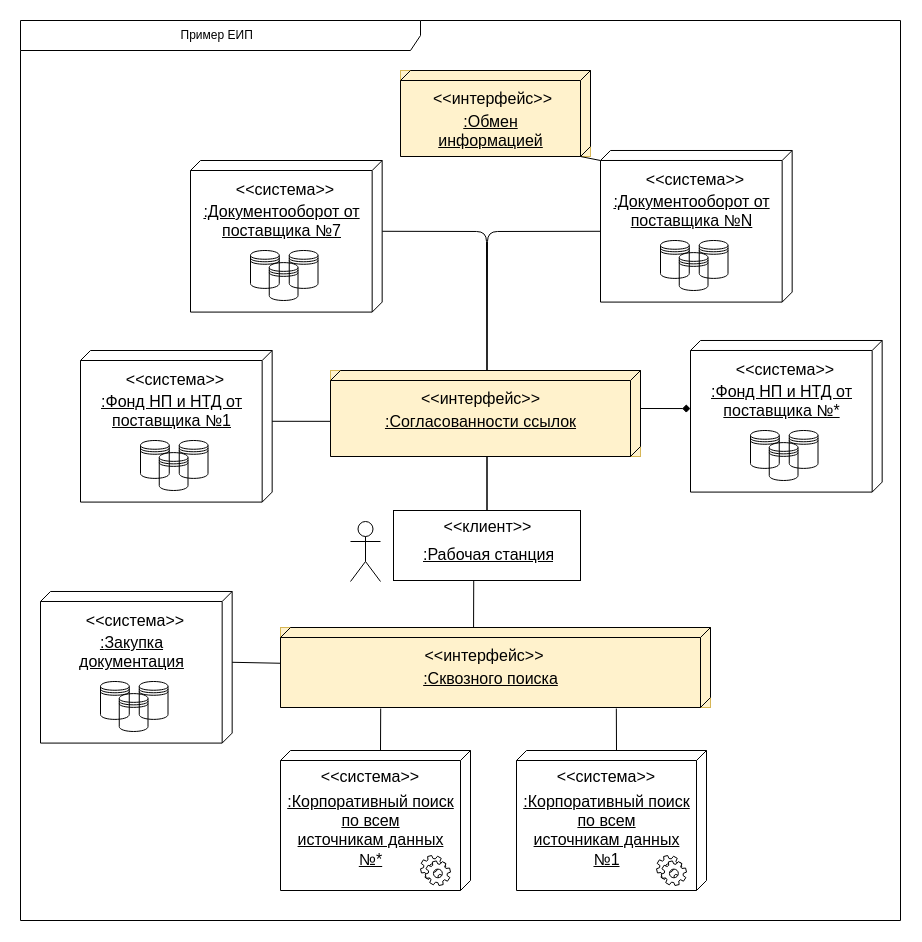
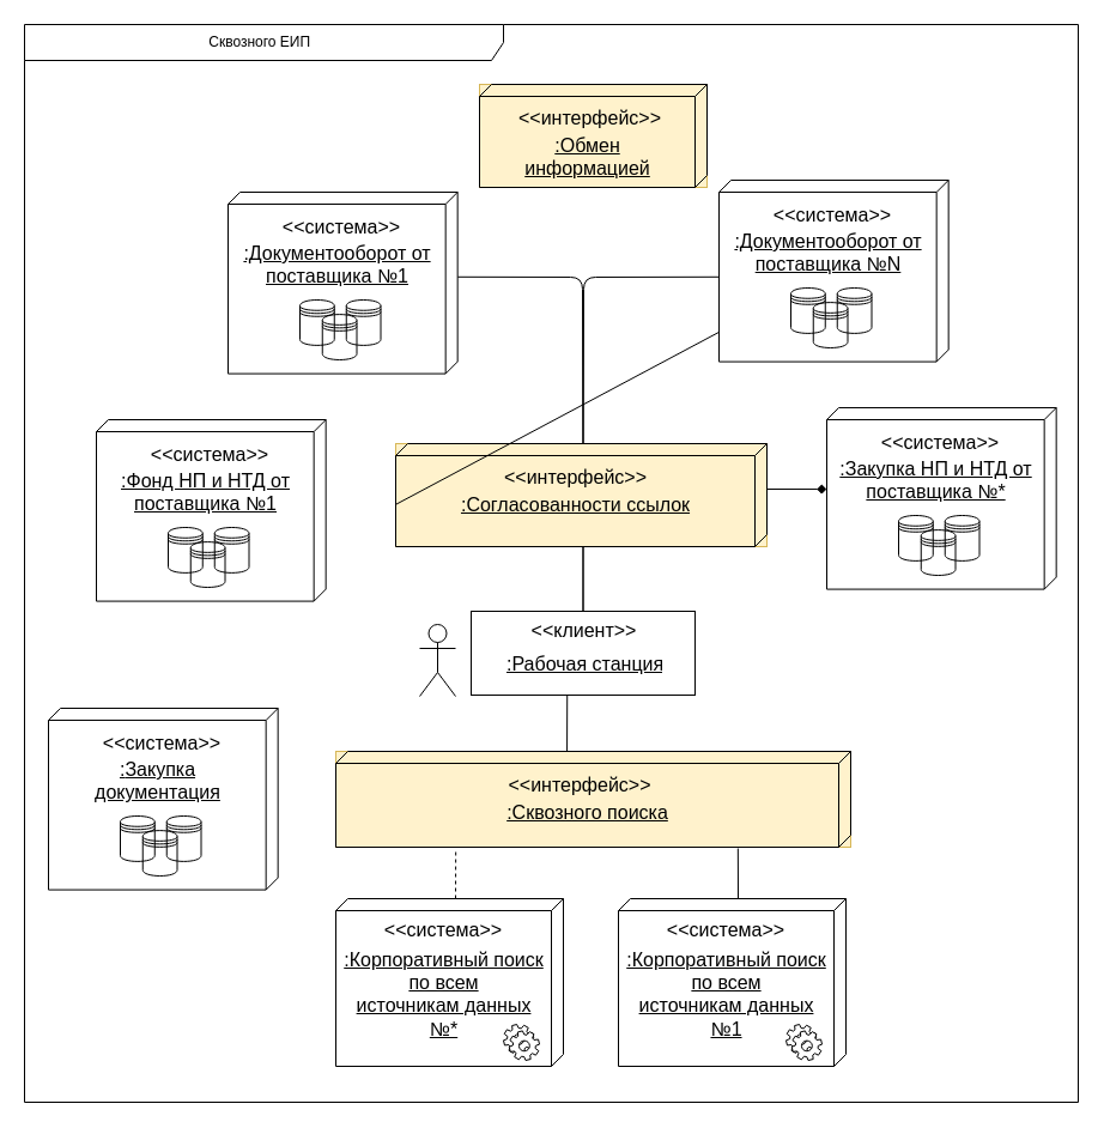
  <mxCell id="0" />
  <mxCell id="1" parent="0" />
  <mxCell id="2" value="" style="endArrow=none;html=1;entryX=0.5;entryY=0;entryDx=0;entryDy=0;exitX=0;exitY=0;exitDx=70.789;exitDy=0;exitPerimeter=0;" edge="1" parent="1" source="46" target="6"><mxGeometry width="50" height="50" relative="1" as="geometry"><mxPoint x="486" y="250" as="sourcePoint" /><mxPoint x="560" y="480" as="targetPoint" /><Array as="points"><mxPoint x="486" y="231" /></Array></mxGeometry></mxCell>
  <mxCell id="3" value="" style="endArrow=none;html=1;entryX=0.5;entryY=0;entryDx=0;entryDy=0;exitX=0;exitY=0;exitDx=80.789;exitDy=191.667;exitPerimeter=0;" edge="1" parent="1" source="53" target="6"><mxGeometry width="50" height="50" relative="1" as="geometry"><mxPoint x="560" y="240" as="sourcePoint" /><mxPoint x="560" y="480" as="targetPoint" /><Array as="points"><mxPoint x="487" y="231" /></Array></mxGeometry></mxCell>
  <mxCell id="4" value="" style="group;fillColor=#ffffff;" parent="1" vertex="1" connectable="0"><mxGeometry x="350" y="511" width="230" height="70" as="geometry" /></mxCell>
  <mxCell id="5" value="Actor" style="shape=umlActor;verticalLabelPosition=bottom;verticalAlign=top;html=1;noLabel=1;fontColor=none;" parent="4" vertex="1"><mxGeometry y="10" width="30" height="60" as="geometry" /></mxCell>
  <mxCell id="6" value="&amp;lt;&amp;lt;клиент&amp;gt;&amp;gt;" style="html=1;labelBackgroundColor=none;fillColor=none;fontSize=16;fontColor=none;verticalAlign=top;" parent="4" vertex="1"><mxGeometry x="43" y="-1" width="187" height="70" as="geometry" /></mxCell>
  <mxCell id="7" value="&lt;u&gt;:Рабочая станция&lt;/u&gt;" style="text;strokeColor=none;fillColor=none;align=left;verticalAlign=top;spacingLeft=4;spacingRight=4;overflow=hidden;rotatable=0;points=[[0,0.5],[1,0.5]];portConstraint=eastwest;labelBackgroundColor=none;fontSize=16;fontColor=none;html=1;" parent="4" vertex="1"><mxGeometry x="66.5" y="27" width="140" height="26" as="geometry" /></mxCell>
- <mxCell id="8" value="Пример ЕИП&amp;nbsp;&amp;nbsp;" style="shape=umlFrame;whiteSpace=wrap;html=1;width=400;height=30;" parent="1" vertex="1"><mxGeometry x="20" y="20" width="880" height="900" as="geometry" /></mxCell>
+ <mxCell id="8" value="Сквозного ЕИП&amp;nbsp;&amp;nbsp;" style="shape=umlFrame;whiteSpace=wrap;html=1;width=400;height=30;" parent="1" vertex="1"><mxGeometry x="20" y="20" width="880" height="900" as="geometry" /></mxCell>
  <mxCell id="9" value="" style="group;fillColor=#ffffff;" parent="1" vertex="1" connectable="0"><mxGeometry x="40" y="591" width="191.667" height="151.579" as="geometry" /></mxCell>
  <mxCell id="10" value="&lt;span&gt;:&lt;/span&gt;Закупка&lt;br&gt;документация" style="verticalAlign=top;align=center;spacingTop=35;spacingLeft=2;spacingRight=12;shape=cube;size=10;direction=south;fontStyle=4;html=1;labelBackgroundColor=none;fillColor=none;fontSize=16;fontColor=none;" parent="9" vertex="1"><mxGeometry width="191.667" height="151.579" as="geometry" /></mxCell>
  <mxCell id="11" value="&lt;span&gt;&amp;lt;&amp;lt;система&amp;gt;&amp;gt;&lt;/span&gt;" style="text;whiteSpace=wrap;html=1;fontSize=16;fontColor=none;align=center;" parent="9" vertex="1"><mxGeometry x="20" y="12.86" width="150" height="38.57" as="geometry" /></mxCell>
  <mxCell id="12" value="" style="group" parent="9" vertex="1" connectable="0"><mxGeometry x="60.005" y="90.001" width="67.5" height="49.991" as="geometry" /></mxCell>
  <mxCell id="13" value="" style="shape=datastore;whiteSpace=wrap;html=1;labelBackgroundColor=none;fillColor=none;fontSize=16;fontColor=none;align=center;" parent="12" vertex="1"><mxGeometry x="18.743" y="12.096" width="28.75" height="37.895" as="geometry" /></mxCell>
  <mxCell id="14" value="" style="shape=datastore;whiteSpace=wrap;html=1;labelBackgroundColor=none;fillColor=none;fontSize=16;fontColor=none;align=center;" parent="12" vertex="1"><mxGeometry x="38.75" y="1.137e-13" width="28.75" height="37.895" as="geometry" /></mxCell>
  <mxCell id="15" value="" style="shape=datastore;whiteSpace=wrap;html=1;labelBackgroundColor=none;fillColor=none;fontSize=16;fontColor=none;align=center;" parent="12" vertex="1"><mxGeometry width="28.75" height="37.895" as="geometry" /></mxCell>
  <mxCell id="16" value="" style="group;labelBackgroundColor=#ffffff;fillColor=#ffffff;" parent="1" vertex="1" connectable="0"><mxGeometry x="690" y="340" width="191.667" height="151.579" as="geometry" /></mxCell>
- <mxCell id="17" value="&lt;span&gt;:Фонд НП и НТД от&lt;/span&gt;&lt;div&gt;поставщика №*&lt;/div&gt;" style="verticalAlign=top;align=center;spacingTop=35;spacingLeft=2;spacingRight=12;shape=cube;size=10;direction=south;fontStyle=4;html=1;labelBackgroundColor=none;fillColor=none;fontSize=16;fontColor=none;" parent="16" vertex="1"><mxGeometry width="191.667" height="151.579" as="geometry" /></mxCell>
+ <mxCell id="17" value="&lt;span&gt;:Закупка НП и НТД от&lt;/span&gt;&lt;div&gt;поставщика №*&lt;/div&gt;" style="verticalAlign=top;align=center;spacingTop=35;spacingLeft=2;spacingRight=12;shape=cube;size=10;direction=south;fontStyle=4;html=1;labelBackgroundColor=none;fillColor=none;fontSize=16;fontColor=none;" parent="16" vertex="1"><mxGeometry width="191.667" height="151.579" as="geometry" /></mxCell>
  <mxCell id="18" value="&lt;span&gt;&amp;lt;&amp;lt;система&amp;gt;&amp;gt;&lt;/span&gt;" style="text;whiteSpace=wrap;html=1;fontSize=16;fontColor=none;align=center;" parent="16" vertex="1"><mxGeometry x="20" y="12.86" width="150" height="38.57" as="geometry" /></mxCell>
  <mxCell id="19" value="" style="group" parent="16" vertex="1" connectable="0"><mxGeometry x="60.005" y="90.001" width="67.5" height="49.991" as="geometry" /></mxCell>
  <mxCell id="20" value="" style="shape=datastore;whiteSpace=wrap;html=1;labelBackgroundColor=none;fillColor=none;fontSize=16;fontColor=none;align=center;" parent="19" vertex="1"><mxGeometry x="18.743" y="12.096" width="28.75" height="37.895" as="geometry" /></mxCell>
  <mxCell id="21" value="" style="shape=datastore;whiteSpace=wrap;html=1;labelBackgroundColor=none;fillColor=none;fontSize=16;fontColor=none;align=center;" parent="19" vertex="1"><mxGeometry x="38.75" y="1.137e-13" width="28.75" height="37.895" as="geometry" /></mxCell>
  <mxCell id="22" value="" style="shape=datastore;whiteSpace=wrap;html=1;labelBackgroundColor=none;fillColor=none;fontSize=16;fontColor=none;align=center;" parent="19" vertex="1"><mxGeometry width="28.75" height="37.895" as="geometry" /></mxCell>
  <mxCell id="23" value="" style="group;fillColor=#ffffff;" parent="1" vertex="1" connectable="0"><mxGeometry x="516" y="750" width="190" height="140" as="geometry" /></mxCell>
  <mxCell id="24" value=":Корпоративный поиск&lt;br&gt;по всем&lt;br&gt;источникам данных&lt;br&gt;№1" style="verticalAlign=top;align=center;spacingTop=35;spacingLeft=2;spacingRight=12;shape=cube;size=10;direction=south;fontStyle=4;html=1;labelBackgroundColor=none;fillColor=none;fontSize=16;fontColor=none;" parent="23" vertex="1"><mxGeometry width="190" height="140" as="geometry" /></mxCell>
  <mxCell id="25" value="&lt;span&gt;&amp;lt;&amp;lt;система&amp;gt;&amp;gt;&lt;/span&gt;" style="text;whiteSpace=wrap;html=1;fontSize=16;fontColor=none;align=center;" parent="23" vertex="1"><mxGeometry x="10" y="10" width="160" height="30" as="geometry" /></mxCell>
  <mxCell id="26" value="" style="shape=mxgraph.bpmn.service_task;html=1;outlineConnect=0;align=center;" parent="23" vertex="1"><mxGeometry x="140" y="105" width="30" height="30" as="geometry" /></mxCell>
  <mxCell id="27" value="" style="group;fillColor=#ffffff;" parent="1" vertex="1" connectable="0"><mxGeometry x="280" y="750" width="190" height="140" as="geometry" /></mxCell>
  <mxCell id="28" value=":Корпоративный поиск&lt;br&gt;по всем&lt;br&gt;источникам данных&lt;br&gt;№*" style="verticalAlign=top;align=center;spacingTop=35;spacingLeft=2;spacingRight=12;shape=cube;size=10;direction=south;fontStyle=4;html=1;labelBackgroundColor=none;fillColor=none;fontSize=16;fontColor=none;" parent="27" vertex="1"><mxGeometry width="190" height="140" as="geometry" /></mxCell>
  <mxCell id="29" value="&lt;span&gt;&amp;lt;&amp;lt;система&amp;gt;&amp;gt;&lt;/span&gt;" style="text;whiteSpace=wrap;html=1;fontSize=16;fontColor=none;align=center;" parent="27" vertex="1"><mxGeometry x="10" y="10" width="160" height="30" as="geometry" /></mxCell>
  <mxCell id="30" value="" style="shape=mxgraph.bpmn.service_task;html=1;outlineConnect=0;align=center;" parent="27" vertex="1"><mxGeometry x="140" y="105" width="30" height="30" as="geometry" /></mxCell>
  <mxCell id="31" value="" style="group;labelBackgroundColor=#FFFFFF;fillColor=#ffffff;" parent="1" vertex="1" connectable="0"><mxGeometry x="80" y="350" width="191.667" height="151.579" as="geometry" /></mxCell>
  <mxCell id="32" value="&lt;span&gt;:Фонд НП и НТД от&lt;/span&gt;&lt;div&gt;поставщика №1&lt;/div&gt;" style="verticalAlign=top;align=center;spacingTop=35;spacingLeft=2;spacingRight=12;shape=cube;size=10;direction=south;fontStyle=4;html=1;labelBackgroundColor=none;fillColor=none;fontSize=16;fontColor=none;" parent="31" vertex="1"><mxGeometry width="191.667" height="151.579" as="geometry" /></mxCell>
  <mxCell id="33" value="&lt;span&gt;&amp;lt;&amp;lt;система&amp;gt;&amp;gt;&lt;/span&gt;" style="text;whiteSpace=wrap;html=1;fontSize=16;fontColor=none;align=center;" parent="31" vertex="1"><mxGeometry x="20" y="12.86" width="150" height="38.57" as="geometry" /></mxCell>
  <mxCell id="34" value="" style="group" parent="31" vertex="1" connectable="0"><mxGeometry x="60.005" y="90.001" width="67.5" height="49.991" as="geometry" /></mxCell>
  <mxCell id="35" value="" style="shape=datastore;whiteSpace=wrap;html=1;labelBackgroundColor=none;fillColor=none;fontSize=16;fontColor=none;align=center;" parent="34" vertex="1"><mxGeometry x="18.743" y="12.096" width="28.75" height="37.895" as="geometry" /></mxCell>
  <mxCell id="36" value="" style="shape=datastore;whiteSpace=wrap;html=1;labelBackgroundColor=none;fillColor=none;fontSize=16;fontColor=none;align=center;" parent="34" vertex="1"><mxGeometry x="38.75" y="1.137e-13" width="28.75" height="37.895" as="geometry" /></mxCell>
  <mxCell id="37" value="" style="shape=datastore;whiteSpace=wrap;html=1;labelBackgroundColor=none;fillColor=none;fontSize=16;fontColor=none;align=center;" parent="34" vertex="1"><mxGeometry width="28.75" height="37.895" as="geometry" /></mxCell>
  <mxCell id="38" value="" style="group;fillColor=#fff2cc;verticalAlign=bottom;labelBorderColor=none;strokeColor=#d6b656;" vertex="1" connectable="0" parent="1"><mxGeometry x="280" y="627" width="430" height="80" as="geometry" /></mxCell>
  <mxCell id="39" value=":Сквозного поиска" style="verticalAlign=top;align=center;spacingTop=35;spacingLeft=2;spacingRight=12;shape=cube;size=10;direction=south;fontStyle=4;html=1;labelBackgroundColor=none;fillColor=none;fontSize=16;fontColor=none;" vertex="1" parent="38"><mxGeometry width="430.0" height="80" as="geometry" /></mxCell>
  <mxCell id="40" value="&lt;span&gt;&amp;lt;&amp;lt;интерфейс&amp;gt;&amp;gt;&lt;/span&gt;" style="text;whiteSpace=wrap;html=1;fontSize=16;fontColor=none;align=center;verticalAlign=middle;" vertex="1" parent="38"><mxGeometry x="22.63" y="5.71" width="362.11" height="44.29" as="geometry" /></mxCell>
  <mxCell id="41" value="" style="group;fillColor=#fff2cc;verticalAlign=top;strokeColor=#d6b656;" vertex="1" connectable="0" parent="1"><mxGeometry x="330" y="370" width="310" height="86" as="geometry" /></mxCell>
  <mxCell id="42" value=":Согласованности ссылок" style="verticalAlign=top;align=center;spacingTop=35;spacingLeft=2;spacingRight=12;shape=cube;size=10;direction=south;fontStyle=4;html=1;labelBackgroundColor=none;fillColor=none;fontSize=16;fontColor=none;" vertex="1" parent="41"><mxGeometry width="310.0" height="86" as="geometry" /></mxCell>
  <mxCell id="43" value="&lt;span&gt;&amp;lt;&amp;lt;интерфейс&amp;gt;&amp;gt;&lt;/span&gt;" style="text;whiteSpace=wrap;html=1;fontSize=16;fontColor=none;align=center;verticalAlign=middle;" vertex="1" parent="41"><mxGeometry x="9.118" y="5.92" width="282.647" height="44.08" as="geometry" /></mxCell>
  <mxCell id="44" value="" style="endArrow=none;html=1;entryX=0.429;entryY=0.996;entryDx=0;entryDy=0;entryPerimeter=0;exitX=0;exitY=0.551;exitDx=0;exitDy=0;exitPerimeter=0;" edge="1" parent="1" source="39" target="6"><mxGeometry width="50" height="50" relative="1" as="geometry"><mxPoint x="640" y="857" as="sourcePoint" /><mxPoint x="690" y="807" as="targetPoint" /></mxGeometry></mxCell>
  <mxCell id="45" value="" style="group;fillColor=#ffffff;" parent="1" vertex="1" connectable="0"><mxGeometry x="190" y="160" width="191.667" height="151.579" as="geometry" /></mxCell>
- <mxCell id="46" value="&lt;span&gt;:Документооборот&amp;nbsp;от&lt;/span&gt;&lt;div&gt;поставщика №7&lt;/div&gt;" style="verticalAlign=top;align=center;spacingTop=35;spacingLeft=2;spacingRight=12;shape=cube;size=10;direction=south;fontStyle=4;html=1;labelBackgroundColor=none;fillColor=none;fontSize=16;fontColor=none;" parent="45" vertex="1"><mxGeometry width="191.667" height="151.579" as="geometry" /></mxCell>
+ <mxCell id="46" value="&lt;span&gt;:Документооборот&amp;nbsp;от&lt;/span&gt;&lt;div&gt;поставщика №1&lt;/div&gt;" style="verticalAlign=top;align=center;spacingTop=35;spacingLeft=2;spacingRight=12;shape=cube;size=10;direction=south;fontStyle=4;html=1;labelBackgroundColor=none;fillColor=none;fontSize=16;fontColor=none;" parent="45" vertex="1"><mxGeometry width="191.667" height="151.579" as="geometry" /></mxCell>
  <mxCell id="47" value="&lt;span&gt;&amp;lt;&amp;lt;система&amp;gt;&amp;gt;&lt;/span&gt;" style="text;whiteSpace=wrap;html=1;fontSize=16;fontColor=none;align=center;" parent="45" vertex="1"><mxGeometry x="10" y="12.86" width="170" height="38.57" as="geometry" /></mxCell>
  <mxCell id="48" value="" style="group" parent="45" vertex="1" connectable="0"><mxGeometry x="60.005" y="90.001" width="67.5" height="49.991" as="geometry" /></mxCell>
  <mxCell id="49" value="" style="shape=datastore;whiteSpace=wrap;html=1;labelBackgroundColor=none;fillColor=none;fontSize=16;fontColor=none;align=center;" parent="48" vertex="1"><mxGeometry x="18.743" y="12.096" width="28.75" height="37.895" as="geometry" /></mxCell>
  <mxCell id="50" value="" style="shape=datastore;whiteSpace=wrap;html=1;labelBackgroundColor=none;fillColor=none;fontSize=16;fontColor=none;align=center;" parent="48" vertex="1"><mxGeometry x="38.75" y="1.137e-13" width="28.75" height="37.895" as="geometry" /></mxCell>
  <mxCell id="51" value="" style="shape=datastore;whiteSpace=wrap;html=1;labelBackgroundColor=none;fillColor=none;fontSize=16;fontColor=none;align=center;" parent="48" vertex="1"><mxGeometry width="28.75" height="37.895" as="geometry" /></mxCell>
  <mxCell id="52" value="" style="group;fillColor=#ffffff;" parent="1" vertex="1" connectable="0"><mxGeometry x="600" y="150" width="191.667" height="151.579" as="geometry" /></mxCell>
  <mxCell id="53" value="&lt;span&gt;:Документооборот&amp;nbsp;от&lt;/span&gt;&lt;div&gt;поставщика №N&lt;/div&gt;" style="verticalAlign=top;align=center;spacingTop=35;spacingLeft=2;spacingRight=12;shape=cube;size=10;direction=south;fontStyle=4;html=1;labelBackgroundColor=none;fillColor=none;fontSize=16;fontColor=none;" parent="52" vertex="1"><mxGeometry width="191.667" height="151.579" as="geometry" /></mxCell>
  <mxCell id="54" value="&lt;span&gt;&amp;lt;&amp;lt;система&amp;gt;&amp;gt;&lt;/span&gt;" style="text;whiteSpace=wrap;html=1;fontSize=16;fontColor=none;align=center;" parent="52" vertex="1"><mxGeometry x="10" y="12.86" width="170" height="38.57" as="geometry" /></mxCell>
  <mxCell id="55" value="" style="group" parent="52" vertex="1" connectable="0"><mxGeometry x="60.005" y="90.001" width="67.5" height="49.991" as="geometry" /></mxCell>
  <mxCell id="56" value="" style="shape=datastore;whiteSpace=wrap;html=1;labelBackgroundColor=none;fillColor=none;fontSize=16;fontColor=none;align=center;" parent="55" vertex="1"><mxGeometry x="18.743" y="12.096" width="28.75" height="37.895" as="geometry" /></mxCell>
  <mxCell id="57" value="" style="shape=datastore;whiteSpace=wrap;html=1;labelBackgroundColor=none;fillColor=none;fontSize=16;fontColor=none;align=center;" parent="55" vertex="1"><mxGeometry x="38.75" y="1.137e-13" width="28.75" height="37.895" as="geometry" /></mxCell>
  <mxCell id="58" value="" style="shape=datastore;whiteSpace=wrap;html=1;labelBackgroundColor=none;fillColor=none;fontSize=16;fontColor=none;align=center;" parent="55" vertex="1"><mxGeometry width="28.75" height="37.895" as="geometry" /></mxCell>
  <mxCell id="59" value="" style="group;fillColor=#fff2cc;verticalAlign=top;strokeColor=#d6b656;" vertex="1" connectable="0" parent="1"><mxGeometry x="400" y="70" width="190" height="86" as="geometry" /></mxCell>
  <mxCell id="60" value=":Обмен&lt;br&gt;информацией" style="verticalAlign=top;align=center;spacingTop=35;spacingLeft=2;spacingRight=12;shape=cube;size=10;direction=south;fontStyle=4;html=1;labelBackgroundColor=none;fillColor=none;fontSize=16;fontColor=none;" vertex="1" parent="59"><mxGeometry width="190.0" height="86" as="geometry" /></mxCell>
  <mxCell id="61" value="&lt;span&gt;&amp;lt;&amp;lt;интерфейс&amp;gt;&amp;gt;&lt;/span&gt;" style="text;whiteSpace=wrap;html=1;fontSize=16;fontColor=none;align=center;verticalAlign=middle;" vertex="1" parent="59"><mxGeometry x="5.588" y="5.92" width="173.235" height="44.08" as="geometry" /></mxCell>
- <mxCell id="62" value="" style="endArrow=none;html=1;entryX=0;entryY=0;entryDx=10;entryDy=191.667;entryPerimeter=0;exitX=0;exitY=0;exitDx=86;exitDy=10;exitPerimeter=0;" edge="1" parent="1" source="60" target="53"><mxGeometry width="50" height="50" relative="1" as="geometry"><mxPoint x="510" y="650" as="sourcePoint" /><mxPoint x="560" y="600" as="targetPoint" /></mxGeometry></mxCell>
- <mxCell id="63" value="" style="endArrow=none;html=1;entryX=0;entryY=0;entryDx=70.789;entryDy=0;entryPerimeter=0;exitX=0.591;exitY=1;exitDx=0;exitDy=0;exitPerimeter=0;" edge="1" parent="1" source="42" target="32"><mxGeometry width="50" height="50" relative="1" as="geometry"><mxPoint x="330" y="413" as="sourcePoint" /><mxPoint x="500" y="450" as="targetPoint" /></mxGeometry></mxCell>
+ <mxCell id="63" value="" style="endArrow=none;html=1;exitX=0.591;exitY=1;exitDx=0;exitDy=0;exitPerimeter=0;" edge="1" parent="1" source="42" target="53"><mxGeometry width="50" height="50" relative="1" as="geometry"><mxPoint x="330" y="413" as="sourcePoint" /><mxPoint x="500" y="450" as="targetPoint" /></mxGeometry></mxCell>
  <mxCell id="64" value="" style="endArrow=diamond;html=1;entryX=0.449;entryY=1;entryDx=0;entryDy=0;entryPerimeter=0;exitX=0;exitY=0;exitDx=38;exitDy=0;exitPerimeter=0;" edge="1" parent="1" source="42" target="17"><mxGeometry width="50" height="50" relative="1" as="geometry"><mxPoint x="644" y="421" as="sourcePoint" /><mxPoint x="500" y="450" as="targetPoint" /></mxGeometry></mxCell>
  <mxCell id="65" value="" style="endArrow=none;html=1;entryX=0;entryY=0;entryDx=0;entryDy=90;entryPerimeter=0;exitX=1.013;exitY=0.219;exitDx=0;exitDy=0;exitPerimeter=0;" edge="1" parent="1" source="39" target="24"><mxGeometry width="50" height="50" relative="1" as="geometry"><mxPoint x="570" y="670" as="sourcePoint" /><mxPoint x="620" y="620" as="targetPoint" /></mxGeometry></mxCell>
- <mxCell id="66" value="" style="endArrow=none;html=1;exitX=0;exitY=0;exitDx=0;exitDy=90;exitPerimeter=0;entryX=1.013;entryY=0.767;entryDx=0;entryDy=0;entryPerimeter=0;" edge="1" parent="1" source="28" target="39"><mxGeometry width="50" height="50" relative="1" as="geometry"><mxPoint x="570" y="670" as="sourcePoint" /><mxPoint x="620" y="620" as="targetPoint" /></mxGeometry></mxCell>
- <mxCell id="67" value="" style="endArrow=none;html=1;exitX=0;exitY=0;exitDx=70.789;exitDy=0;exitPerimeter=0;" edge="1" parent="1" source="10" target="39"><mxGeometry width="50" height="50" relative="1" as="geometry"><mxPoint x="570" y="520" as="sourcePoint" /><mxPoint x="278" y="667" as="targetPoint" /></mxGeometry></mxCell>
+ <mxCell id="66" value="" style="endArrow=none;html=1;exitX=0;exitY=0;exitDx=0;exitDy=90;exitPerimeter=0;entryX=1.013;entryY=0.767;entryDx=0;entryDy=0;entryPerimeter=0;dashed=1;" edge="1" parent="1" source="28" target="39"><mxGeometry width="50" height="50" relative="1" as="geometry"><mxPoint x="570" y="670" as="sourcePoint" /><mxPoint x="620" y="620" as="targetPoint" /></mxGeometry></mxCell>
